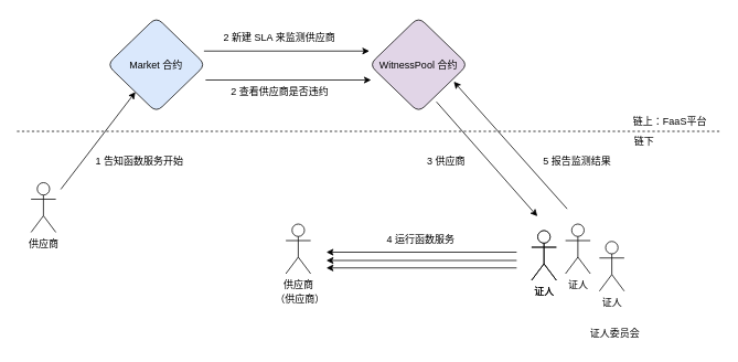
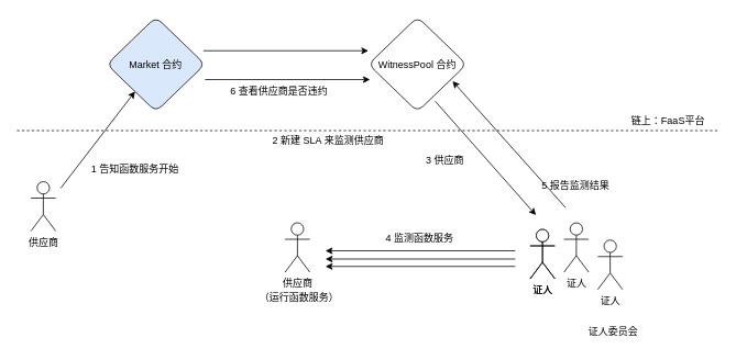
  <mxCell id="0" />
  <mxCell id="1" parent="0" />
  <mxCell id="2" value="Market 合约" style="rhombus;whiteSpace=wrap;html=1;rounded=1;fillColor=#dae8fc;" parent="1" vertex="1"><mxGeometry x="129" y="20" width="119" height="115" as="geometry" /></mxCell>
  <mxCell id="3" value="供应商" style="shape=umlActor;verticalLabelPosition=bottom;verticalAlign=top;html=1;outlineConnect=0;rounded=1;" parent="1" vertex="1"><mxGeometry x="37" y="220" width="30" height="60" as="geometry" /></mxCell>
  <mxCell id="4" value="供应商" style="shape=umlActor;verticalLabelPosition=bottom;verticalAlign=top;html=1;outlineConnect=0;rounded=1;" parent="1" vertex="1"><mxGeometry x="345" y="270" width="30" height="60" as="geometry" /></mxCell>
  <mxCell id="5" value="" style="endArrow=classic;startArrow=none;html=1;startFill=0;" parent="1" target="2" edge="1"><mxGeometry width="50" height="50" relative="1" as="geometry"><mxPoint x="73" y="228" as="sourcePoint" /><mxPoint x="188" y="180" as="targetPoint" /></mxGeometry></mxCell>
- <mxCell id="6" value="WitnessPool 合约" style="rhombus;whiteSpace=wrap;html=1;rounded=1;fillColor=#e1d5e7;" parent="1" vertex="1"><mxGeometry x="446" y="20" width="119" height="115" as="geometry" /></mxCell>
+ <mxCell id="6" value="WitnessPool 合约" style="rhombus;whiteSpace=wrap;html=1;rounded=1;" parent="1" vertex="1"><mxGeometry x="446" y="20" width="119" height="115" as="geometry" /></mxCell>
  <mxCell id="7" value="证人" style="shape=umlActor;verticalLabelPosition=bottom;verticalAlign=top;html=1;outlineConnect=0;rounded=1;" parent="1" vertex="1"><mxGeometry x="642" y="278" width="30" height="60" as="geometry" /></mxCell>
- <mxCell id="8" value="4 运行函数服务" style="text;html=1;strokeColor=none;fillColor=none;align=center;verticalAlign=middle;whiteSpace=wrap;rounded=0;" parent="1" vertex="1"><mxGeometry x="460" y="278" width="97" height="21" as="geometry" /></mxCell>
- <mxCell id="9" value="2 新建 SLA 来监测供应商" style="text;html=1;strokeColor=none;fillColor=none;align=center;verticalAlign=middle;whiteSpace=wrap;rounded=0;" parent="1" vertex="1"><mxGeometry x="267" y="29" width="141" height="31" as="geometry" /></mxCell>
+ <mxCell id="8" value="4 监测函数服务" style="text;html=1;strokeColor=none;fillColor=none;align=center;verticalAlign=middle;whiteSpace=wrap;rounded=0;" parent="1" vertex="1"><mxGeometry x="460" y="278" width="97" height="21" as="geometry" /></mxCell>
+ <mxCell id="9" value="2 新建 SLA 来监测供应商" style="text;html=1;strokeColor=none;fillColor=none;align=center;verticalAlign=middle;whiteSpace=wrap;rounded=0;" parent="1" vertex="1"><mxGeometry x="327" y="154" width="141" height="31" as="geometry" /></mxCell>
  <mxCell id="10" value="" style="endArrow=none;dashed=1;html=1;strokeWidth=1;" parent="1" edge="1"><mxGeometry width="50" height="50" relative="1" as="geometry"><mxPoint x="20" y="158" as="sourcePoint" /><mxPoint x="870" y="158" as="targetPoint" /></mxGeometry></mxCell>
- <mxCell id="11" value="链下" style="text;html=1;strokeColor=none;fillColor=none;align=center;verticalAlign=middle;whiteSpace=wrap;rounded=0;" parent="1" vertex="1"><mxGeometry x="742" y="158.25" width="73" height="24" as="geometry" /></mxCell>
  <mxCell id="12" value="链上：FaaS平台" style="text;html=1;strokeColor=none;fillColor=none;align=center;verticalAlign=middle;whiteSpace=wrap;rounded=0;" parent="1" vertex="1"><mxGeometry x="759" y="135.25" width="101" height="23" as="geometry" /></mxCell>
- <mxCell id="13" value="1 告知函数服务开始" style="text;html=1;strokeColor=none;fillColor=none;align=center;verticalAlign=middle;whiteSpace=wrap;rounded=0;" parent="1" vertex="1"><mxGeometry x="114" y="175" width="109" height="39" as="geometry" /></mxCell>
+ <mxCell id="13" value="1 告知函数服务开始" style="text;html=1;strokeColor=none;fillColor=none;align=center;verticalAlign=middle;whiteSpace=wrap;rounded=0;" parent="1" vertex="1"><mxGeometry x="109" y="185" width="109" height="39" as="geometry" /></mxCell>
  <mxCell id="14" value="证人" style="shape=umlActor;verticalLabelPosition=bottom;verticalAlign=top;html=1;outlineConnect=0;rounded=1;" parent="1" vertex="1"><mxGeometry x="642" y="278" width="30" height="60" as="geometry" /></mxCell>
  <mxCell id="15" value="证人" style="shape=umlActor;verticalLabelPosition=bottom;verticalAlign=top;html=1;outlineConnect=0;rounded=1;" parent="1" vertex="1"><mxGeometry x="724" y="291" width="30" height="60" as="geometry" /></mxCell>
  <mxCell id="16" value="证人" style="shape=umlActor;verticalLabelPosition=bottom;verticalAlign=top;html=1;outlineConnect=0;rounded=1;" parent="1" vertex="1"><mxGeometry x="683" y="270" width="30" height="60" as="geometry" /></mxCell>
- <mxCell id="17" value="（供应商）" style="text;html=1;strokeColor=none;fillColor=none;align=center;verticalAlign=middle;whiteSpace=wrap;rounded=0;" parent="1" vertex="1"><mxGeometry x="309" y="342" width="107" height="37" as="geometry" /></mxCell>
+ <mxCell id="17" value="（运行函数服务）" style="text;html=1;strokeColor=none;fillColor=none;align=center;verticalAlign=middle;whiteSpace=wrap;rounded=0;" parent="1" vertex="1"><mxGeometry x="309" y="342" width="107" height="37" as="geometry" /></mxCell>
  <mxCell id="18" value="证人委员会" style="text;html=1;strokeColor=none;fillColor=none;align=center;verticalAlign=middle;whiteSpace=wrap;rounded=0;" parent="1" vertex="1"><mxGeometry x="697" y="390" width="92" height="25" as="geometry" /></mxCell>
  <mxCell id="19" style="edgeStyle=none;rounded=0;orthogonalLoop=1;jettySize=auto;html=1;exitX=0.75;exitY=1;exitDx=0;exitDy=0;startArrow=none;startFill=0;endArrow=classic;endFill=1;" parent="1" source="18" target="18" edge="1"><mxGeometry relative="1" as="geometry" /></mxCell>
  <mxCell id="20" value="" style="endArrow=classic;html=1;" parent="1" edge="1"><mxGeometry width="50" height="50" relative="1" as="geometry"><mxPoint x="624" y="304" as="sourcePoint" /><mxPoint x="394" y="304" as="targetPoint" /></mxGeometry></mxCell>
  <mxCell id="21" value="" style="endArrow=classic;html=1;" parent="1" edge="1"><mxGeometry width="50" height="50" relative="1" as="geometry"><mxPoint x="624" y="314" as="sourcePoint" /><mxPoint x="394" y="314" as="targetPoint" /></mxGeometry></mxCell>
  <mxCell id="22" value="" style="endArrow=classic;html=1;" parent="1" edge="1"><mxGeometry width="50" height="50" relative="1" as="geometry"><mxPoint x="624" y="323" as="sourcePoint" /><mxPoint x="394" y="323" as="targetPoint" /></mxGeometry></mxCell>
  <mxCell id="23" value="" style="endArrow=none;html=1;startArrow=classic;startFill=1;endFill=0;" parent="1" edge="1"><mxGeometry width="50" height="50" relative="1" as="geometry"><mxPoint x="547.999" y="97.997" as="sourcePoint" /><mxPoint x="684.96" y="251.61" as="targetPoint" /></mxGeometry></mxCell>
  <mxCell id="24" value="" style="endArrow=classic;html=1;" parent="1" edge="1"><mxGeometry width="50" height="50" relative="1" as="geometry"><mxPoint x="526.999" y="122.347" as="sourcePoint" /><mxPoint x="649" y="260.65" as="targetPoint" /></mxGeometry></mxCell>
- <mxCell id="25" value="5 报告监测结果" style="text;html=1;strokeColor=none;fillColor=none;align=center;verticalAlign=middle;whiteSpace=wrap;rounded=0;" parent="1" vertex="1"><mxGeometry x="647" y="182.25" width="101" height="24.5" as="geometry" /></mxCell>
+ <mxCell id="25" value="5 报告监测结果" style="text;html=1;strokeColor=none;fillColor=none;align=center;verticalAlign=middle;whiteSpace=wrap;rounded=0;" parent="1" vertex="1"><mxGeometry x="647" y="212.25" width="101" height="24.5" as="geometry" /></mxCell>
  <mxCell id="26" value="3 供应商" style="text;html=1;strokeColor=none;fillColor=none;align=center;verticalAlign=middle;whiteSpace=wrap;rounded=0;" parent="1" vertex="1"><mxGeometry x="477" y="179" width="124" height="31" as="geometry" /></mxCell>
  <mxCell id="27" style="edgeStyle=none;rounded=0;orthogonalLoop=1;jettySize=auto;html=1;" parent="1" edge="1"><mxGeometry relative="1" as="geometry"><mxPoint x="246" y="61" as="sourcePoint" /><mxPoint x="446" y="61" as="targetPoint" /></mxGeometry></mxCell>
- <mxCell id="28" value="2 查看供应商是否违约" style="text;html=1;strokeColor=none;fillColor=none;align=center;verticalAlign=middle;whiteSpace=wrap;rounded=0;" parent="1" vertex="1"><mxGeometry x="270.5" y="96" width="134" height="30" as="geometry" /></mxCell>
+ <mxCell id="28" value="6 查看供应商是否违约" style="text;html=1;strokeColor=none;fillColor=none;align=center;verticalAlign=middle;whiteSpace=wrap;rounded=0;" parent="1" vertex="1"><mxGeometry x="270.5" y="96" width="134" height="30" as="geometry" /></mxCell>
  <mxCell id="29" style="edgeStyle=none;rounded=0;orthogonalLoop=1;jettySize=auto;html=1;" edge="1" parent="1"><mxGeometry relative="1" as="geometry"><mxPoint x="248" y="96" as="sourcePoint" /><mxPoint x="448" y="96" as="targetPoint" /></mxGeometry></mxCell>
  <mxCell id="30" style="edgeStyle=orthogonalEdgeStyle;rounded=0;sketch=1;jumpSize=15;orthogonalLoop=1;jettySize=auto;html=1;exitX=0.5;exitY=1;exitDx=0;exitDy=0;shadow=0;dashed=1;startArrow=none;startFill=0;endArrow=classic;endFill=1;strokeWidth=2;fontSize=13;" edge="1" parent="1" source="28" target="28"><mxGeometry relative="1" as="geometry" /></mxCell>
